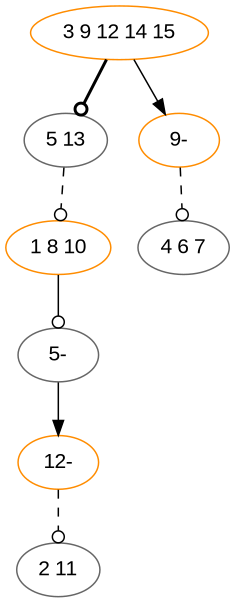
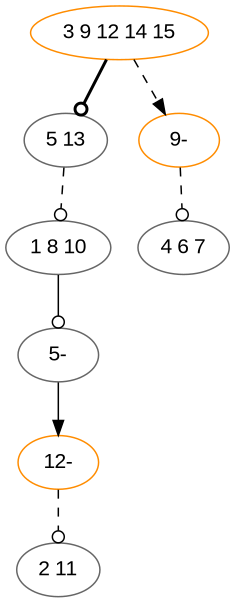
  digraph {
    fontname="Liberation Sans"
    node [color=darkorange fontname="Liberation Sans"]
    edge [arrowhead=odot fontname="Liberation Sans" style=solid]
    n1 [label="3 9 12 14 15"]
    n2 [color=gray40 label="5 13"]
    n3 [label="9-"]
-   n4 [label="1 8 10"]
+   n4 [color=gray40 label="1 8 10"]
    n5 [color=gray40 label="4 6 7"]
    n6 [color=gray40 label="5-"]
    n7 [label="12-"]
    n8 [color=gray40 label="2 11"]
    n1 -> n2 [style=bold]
-   n1 -> n3 [arrowhead=normal]
+   n1 -> n3 [arrowhead=normal style=dashed]
    n2 -> n4 [style=dashed]
    n3 -> n5 [style=dashed]
    n4 -> n6
    n6 -> n7 [arrowhead=normal]
    n7 -> n8 [style=dashed]
  }
